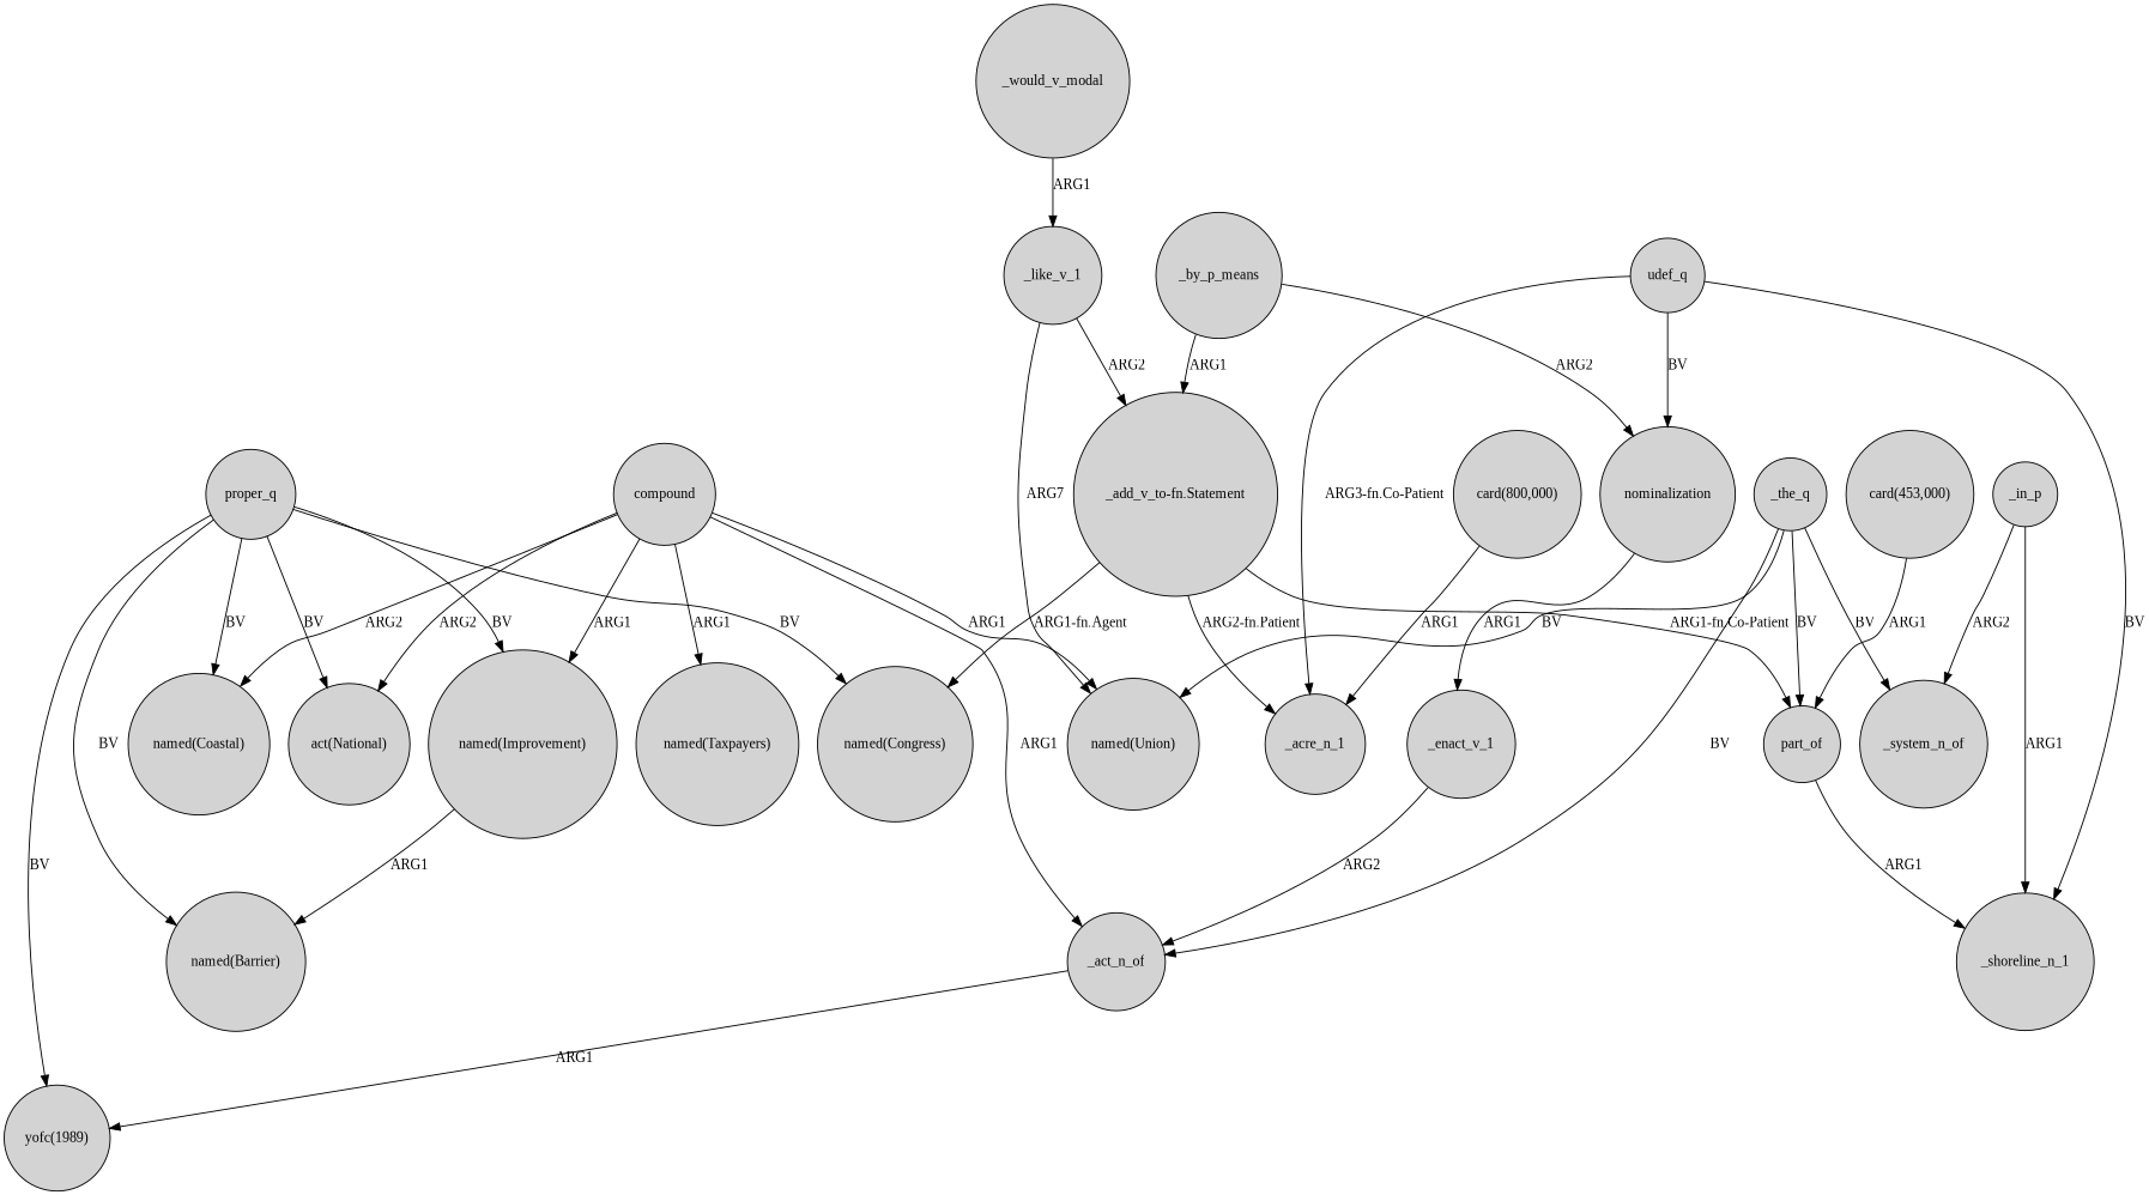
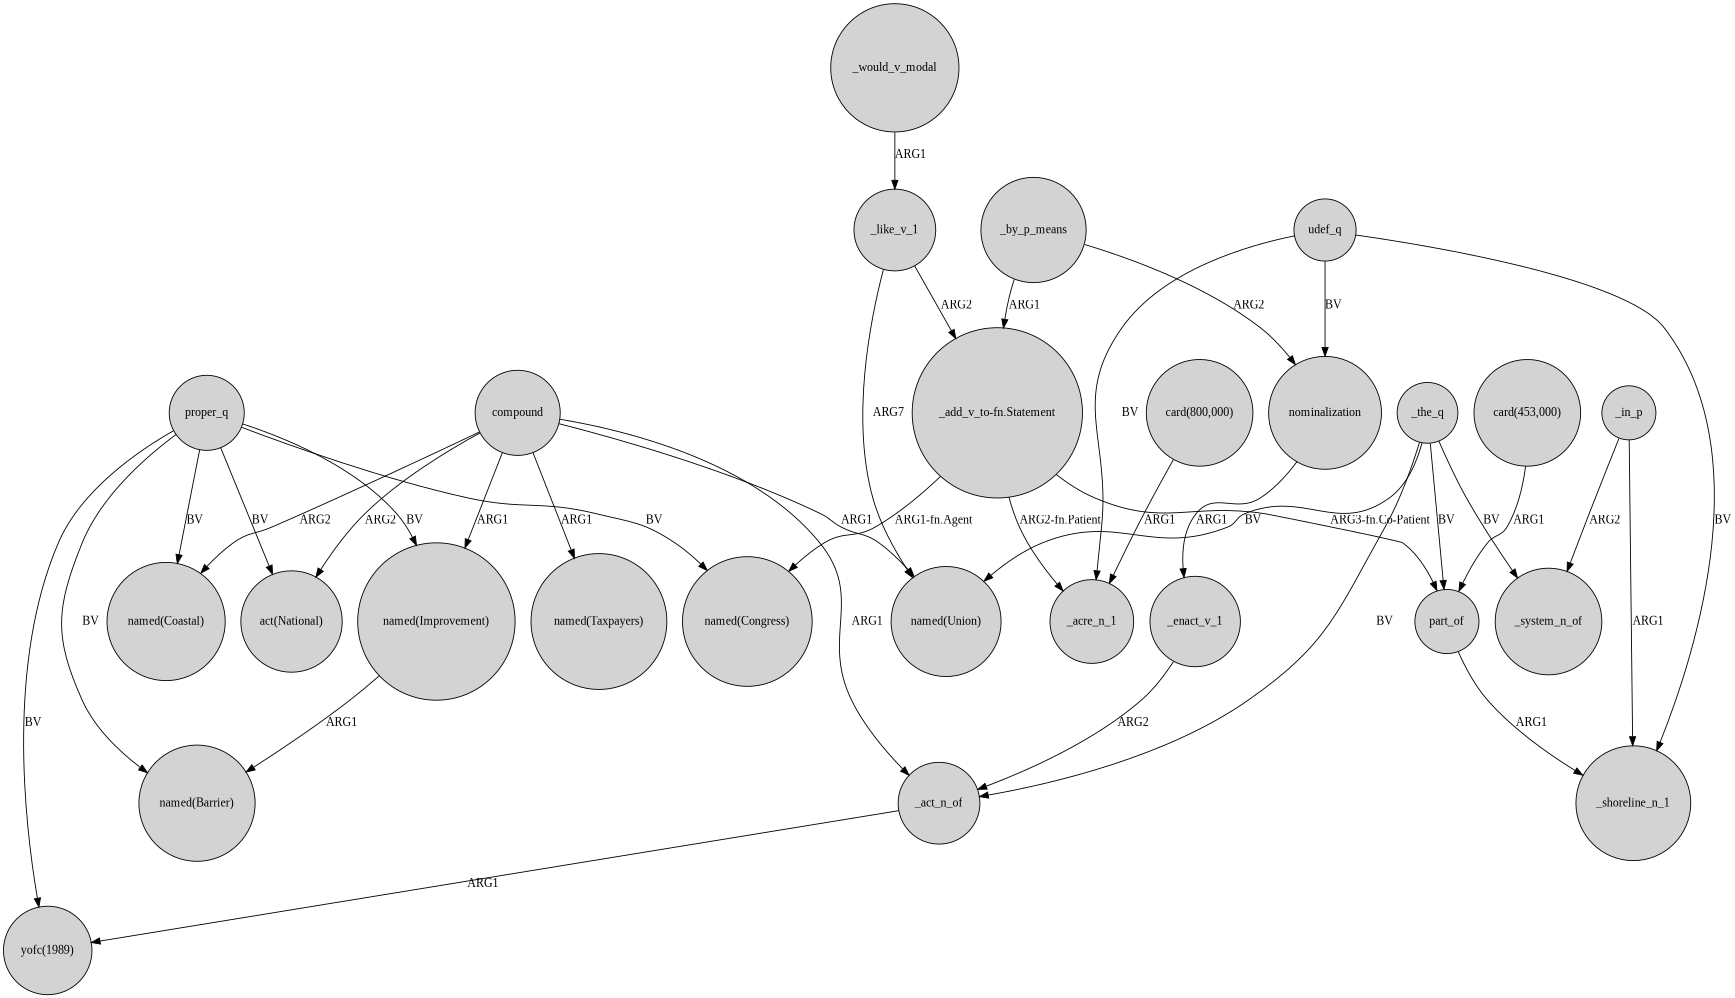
  digraph {
    fontname="Liberation Serif"
    node [fontname="Liberation Serif" shape=circle style=filled]
    edge [fontname="Liberation Serif"]
    "_add_v_to-fn.Statement"
    "named(Congress)"
    _acre_n_1
    part_of
    _shoreline_n_1
    nominalization
    _enact_v_1
    _act_n_of
    "yofc(1989)"
    _by_p_means
    "card(800,000)"
    compound
    "named(Coastal)"
    "named(Improvement)"
    "named(Union)"
    "named(Taxpayers)"
    n17 [label="act(National)"]
    "named(Barrier)"
    _the_q
    _system_n_of
    proper_q
    _would_v_modal
    _like_v_1
    udef_q
    "card(453,000)"
    _in_p
    "_add_v_to-fn.Statement" -> "named(Congress)" [label="ARG1-fn.Agent"]
    "_add_v_to-fn.Statement" -> _acre_n_1 [label="ARG2-fn.Patient"]
-   "_add_v_to-fn.Statement" -> part_of [label="ARG1-fn.Co-Patient"]
+   "_add_v_to-fn.Statement" -> part_of [label="ARG3-fn.Co-Patient"]
    part_of -> _shoreline_n_1 [label=ARG1]
    nominalization -> _enact_v_1 [label=ARG1]
    _enact_v_1 -> _act_n_of [label=ARG2]
    _act_n_of -> "yofc(1989)" [label=ARG1]
    _by_p_means -> "_add_v_to-fn.Statement" [label=ARG1]
    _by_p_means -> nominalization [label=ARG2]
    "card(800,000)" -> _acre_n_1 [label=ARG1]
    compound -> _act_n_of [label=ARG1]
    compound -> "named(Coastal)" [label=ARG2]
    compound -> "named(Improvement)" [label=ARG1]
    compound -> "named(Union)" [label=ARG1]
    compound -> "named(Taxpayers)" [label=ARG1]
    compound -> n17 [label=ARG2]
    "named(Improvement)" -> "named(Barrier)" [label=ARG1]
    _the_q -> part_of [label=BV]
    _the_q -> _act_n_of [label=BV]
    _the_q -> "named(Union)" [label=BV]
    _the_q -> _system_n_of [label=BV]
    proper_q -> "named(Congress)" [label=BV]
    proper_q -> "yofc(1989)" [label=BV]
    proper_q -> "named(Coastal)" [label=BV]
    proper_q -> "named(Improvement)" [label=BV]
    proper_q -> n17 [label=BV]
    proper_q -> "named(Barrier)" [label=BV]
    _would_v_modal -> _like_v_1 [label=ARG1]
    _like_v_1 -> "_add_v_to-fn.Statement" [label=ARG2]
    _like_v_1 -> "named(Union)" [label=ARG7]
-   udef_q -> _acre_n_1 [label="ARG3-fn.Co-Patient"]
+   udef_q -> _acre_n_1 [label=BV]
    udef_q -> _shoreline_n_1 [label=BV]
    udef_q -> nominalization [label=BV]
    "card(453,000)" -> part_of [label=ARG1]
    _in_p -> _shoreline_n_1 [label=ARG1]
    _in_p -> _system_n_of [label=ARG2]
  }
